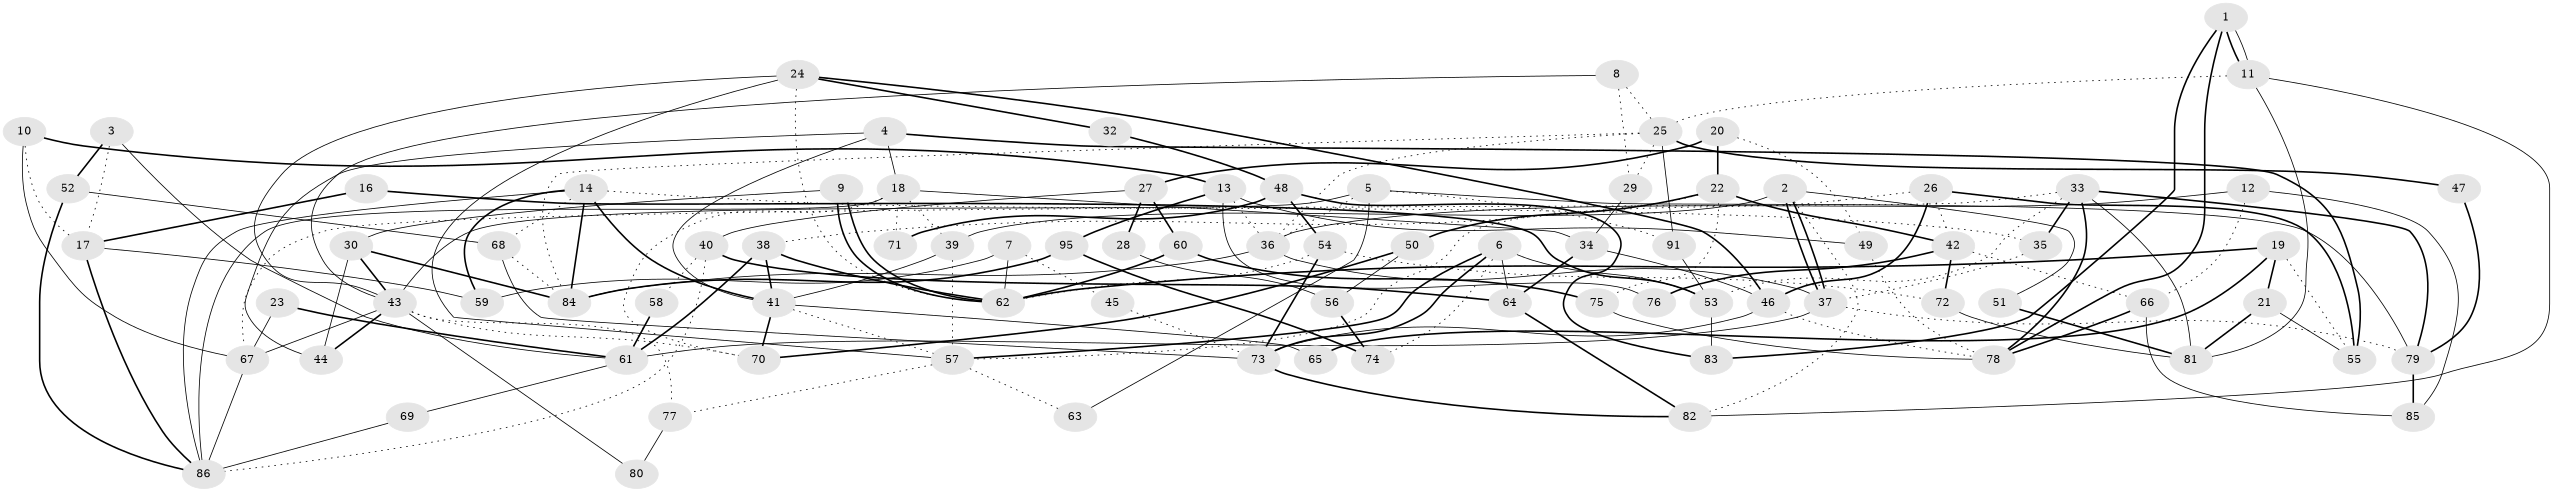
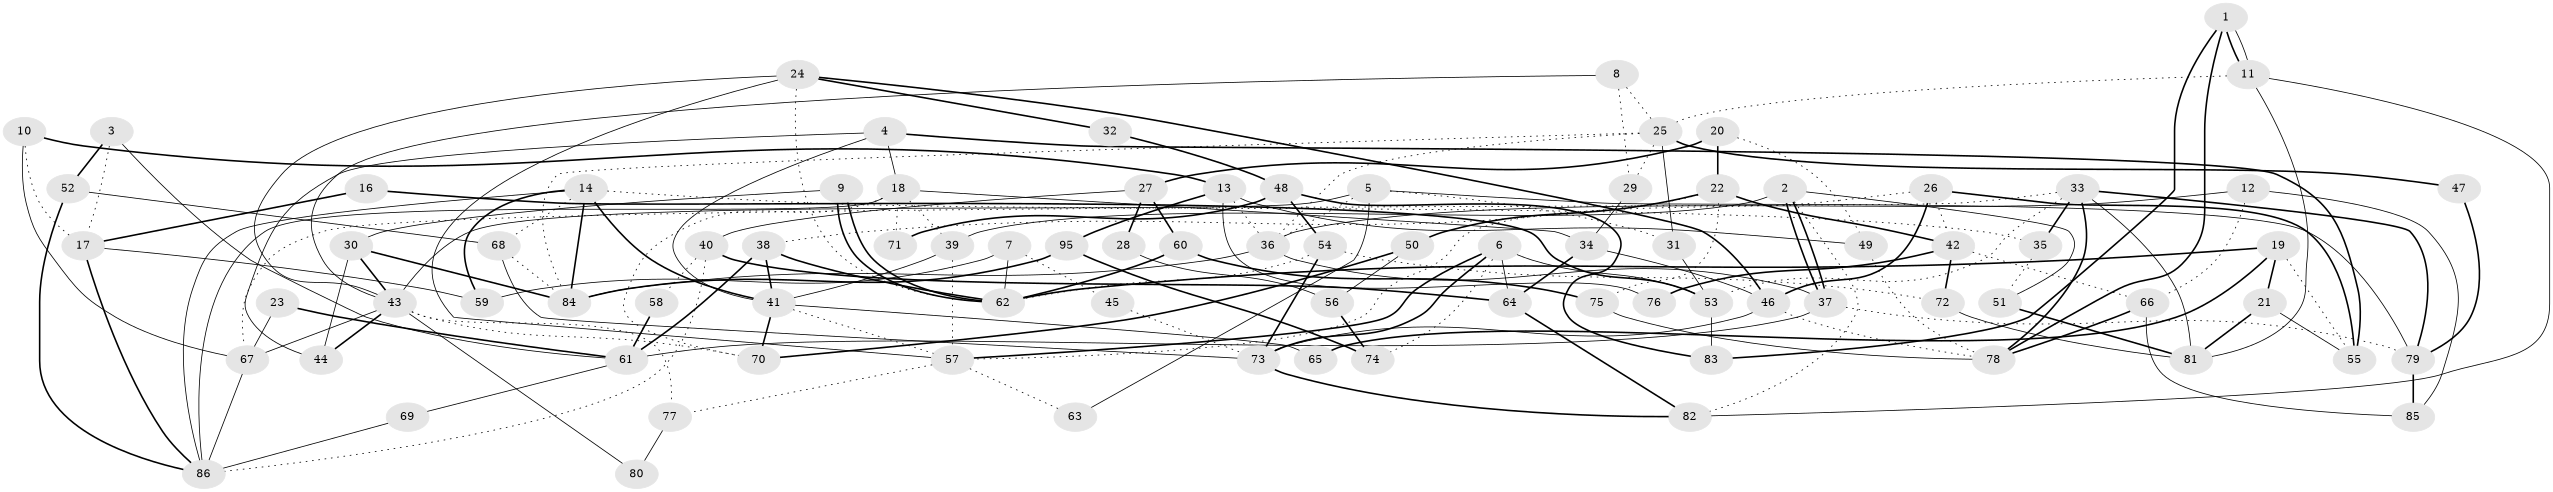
  graph {
    node [color=gray90 style=filled]
    edge [style=bold]
    1
    11
    78
    83
    82
    25
    81
    2
    37
    39
    51
    61
    79
    41
    57
    3
    17
    52
    59
    86
    68
    69
    4
    18
    44
    55
    34
    70
    71
    65
    5
-   31 [label=91]
+   31
    36
    43
    63
    53
    84
    67
    77
    80
    85
    6
    64
    73
    74
    7
    45
    62
    8
    29
    47
    9
    30
    10
    13
    n56 [label=95]
    49
    76
    12
    66
    14
    35
    16
    46
    19
    21
    20
    22
    27
    38
    42
    50
    75
    28
    40
    60
    72
    56
    23
    24
    32
    48
    26
    58
    54
    33
    1 -- 11
    1 -- 11 [style=solid]
    1 -- 78
    1 -- 83
    11 -- 82 [style=solid]
    11 -- 25 [style=dotted]
    11 -- 81 [style=solid]
    25 -- 31 [style=solid]
    25 -- 36 [style=dotted]
    25 -- 84 [style=dotted]
    25 -- 29 [style=dotted]
    25 -- 47
    2 -- 82 [style=dotted]
    2 -- 37
    2 -- 37
    2 -- 39 [style=solid]
    2 -- 51 [style=solid]
    37 -- 61 [style=solid]
    37 -- 79 [style=dotted]
    39 -- 41 [style=solid]
    39 -- 57 [style=dotted]
    51 -- 81
    61 -- 69 [style=solid]
    79 -- 85
    41 -- 57 [style=dotted]
    41 -- 70
    41 -- 65 [style=solid]
    57 -- 63 [style=dotted]
    57 -- 77 [style=dotted]
    3 -- 61 [style=solid]
    3 -- 17 [style=dotted]
    3 -- 52
    17 -- 59 [style=solid]
    17 -- 86
    52 -- 86
    52 -- 68 [style=solid]
    68 -- 84 [style=dotted]
    68 -- 73 [style=solid]
    69 -- 86 [style=solid]
    4 -- 41 [style=solid]
    4 -- 18 [style=solid]
    4 -- 44 [style=solid]
    4 -- 55
    18 -- 39 [style=dotted]
    18 -- 86 [style=solid]
    18 -- 34 [style=solid]
    18 -- 70 [style=dotted]
    18 -- 71 [style=dotted]
    34 -- 64
    34 -- 46 [style=solid]
    5 -- 79 [style=solid]
    5 -- 31 [style=dotted]
    5 -- 36 [style=dotted]
    5 -- 43 [style=solid]
    5 -- 63 [style=solid]
    31 -- 53 [style=solid]
    36 -- 37 [style=solid]
    36 -- 84 [style=solid]
    43 -- 44
    43 -- 70 [style=dotted]
    43 -- 67 [style=solid]
    43 -- 77 [style=dotted]
    43 -- 80 [style=solid]
    53 -- 83 [style=solid]
    67 -- 86 [style=solid]
    77 -- 80 [style=solid]
    6 -- 57
    6 -- 53 [style=solid]
    6 -- 64 [style=solid]
    6 -- 73
    6 -- 74 [style=dotted]
    64 -- 82
    73 -- 82
    7 -- 59 [style=solid]
    7 -- 45 [style=dotted]
    7 -- 62 [style=solid]
    45 -- 73 [style=dotted]
    8 -- 25 [style=dotted]
    8 -- 43 [style=solid]
    8 -- 29 [style=dotted]
    29 -- 34 [style=solid]
    47 -- 79
    9 -- 62
    9 -- 62
    9 -- 30 [style=solid]
    30 -- 44 [style=solid]
    30 -- 43
    30 -- 84
    10 -- 17 [style=dotted]
    10 -- 67 [style=solid]
    10 -- 13
    13 -- 36 [style=dotted]
    13 -- n56
    13 -- 49 [style=solid]
    13 -- 76 [style=solid]
    n56 -- 84
    n56 -- 74
    49 -- 78 [style=dotted]
    12 -- 36 [style=solid]
    12 -- 85 [style=solid]
    12 -- 66 [style=dotted]
    66 -- 78
    66 -- 85 [style=solid]
    14 -- 41
    14 -- 59
    14 -- 86 [style=solid]
    14 -- 68 [style=dotted]
    14 -- 84
    14 -- 35 [style=dotted]
-   35 -- 37 [style=dotted]
+   35 -- 51 [style=dotted]
    16 -- 17
    16 -- 53
    46 -- 78 [style=dotted]
    46 -- 73 [style=solid]
    19 -- 55 [style=dotted]
    19 -- 65
    19 -- 62
    19 -- 21
    21 -- 81
    21 -- 55 [style=solid]
    20 -- 49 [style=dotted]
    20 -- 22
    20 -- 27
    22 -- 38 [style=dotted]
    22 -- 42
    22 -- 50
    22 -- 75 [style=dotted]
    27 -- 28
    27 -- 40 [style=solid]
    27 -- 60
    38 -- 61
    38 -- 41
    38 -- 62
    42 -- 76
    42 -- 66 [style=dotted]
    42 -- 72
    50 -- 70
    50 -- 56 [style=solid]
    75 -- 78 [style=solid]
    28 -- 56 [style=solid]
    40 -- 86 [style=dotted]
    40 -- 64
    40 -- 58 [style=dotted]
    60 -- 62
    60 -- 75
    72 -- 81 [style=solid]
    56 -- 74
    23 -- 61
    23 -- 67 [style=solid]
    24 -- 57 [style=solid]
    24 -- 43 [style=solid]
    24 -- 62 [style=dotted]
    24 -- 46
    24 -- 32
    32 -- 48
    48 -- 83
    48 -- 71
    48 -- 54
    26 -- 57 [style=dotted]
    26 -- 55
    26 -- 46
    26 -- 42 [style=dotted]
    58 -- 61
    54 -- 73
    54 -- 62 [style=dotted]
    54 -- 72 [style=dotted]
    33 -- 78
    33 -- 81 [style=solid]
    33 -- 79
    33 -- 53 [style=dotted]
    33 -- 67 [style=dotted]
    33 -- 35
  }
